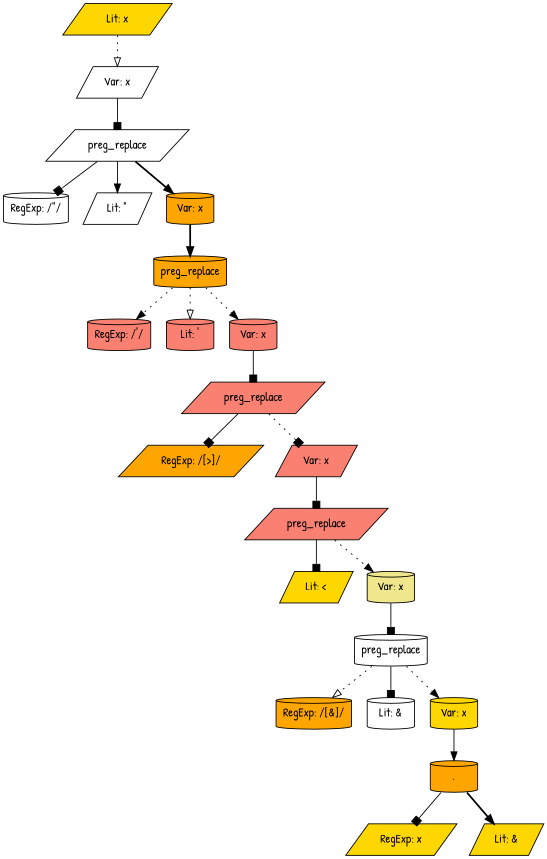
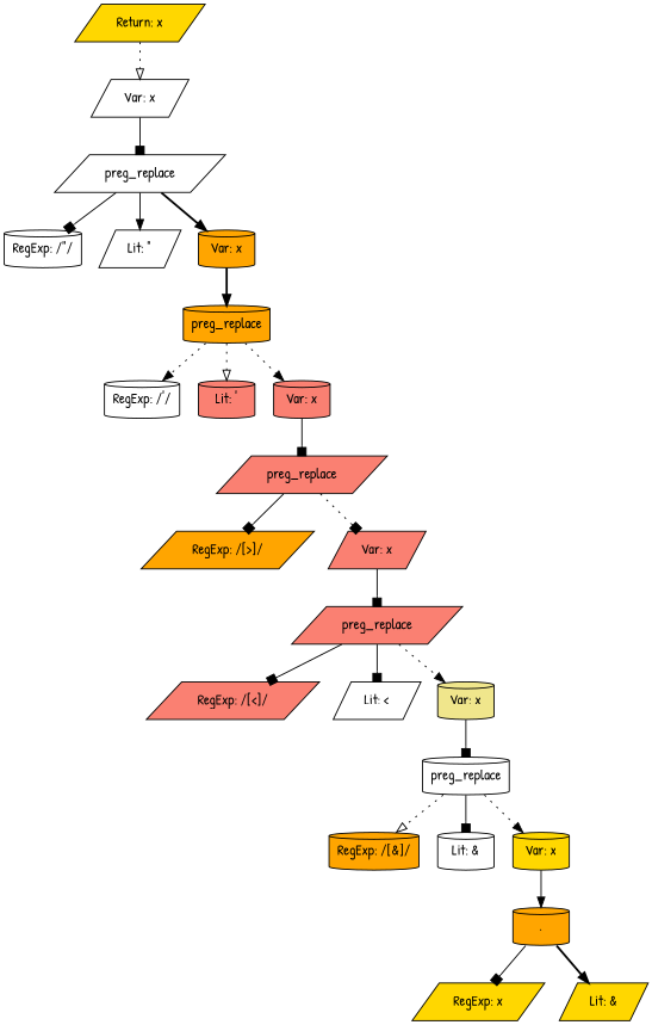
  digraph {
    fontname="Patrick Hand"
    node [fillcolor=white fontname="Patrick Hand" shape=parallelogram style=filled]
    edge [arrowhead=box fontname="Patrick Hand" style=solid]
    n1 [fillcolor=gold label="RegExp: x"]
    n2 [fillcolor=orange label="." shape=cylinder]
    n3 [fillcolor=gold label="Lit: &amp;"]
    n4 [label=preg_replace shape=cylinder]
    n5 [fillcolor=orange label="RegExp: /[&]/" shape=cylinder]
    n6 [label="Lit: &amp;" shape=cylinder]
    n7 [fillcolor=gold label="Var: x" shape=cylinder]
    n8 [fillcolor=salmon label=preg_replace]
-   n10 [fillcolor=gold label="Lit: &lt;"]
+   n9 [fillcolor=salmon label="RegExp: /[<]/"]
+   n10 [label="Lit: &lt;"]
    n11 [fillcolor=khaki label="Var: x" shape=cylinder]
    n12 [fillcolor=salmon label=preg_replace]
    n13 [fillcolor=orange label="RegExp: /[>]/"]
    n14 [fillcolor=salmon label="Var: x"]
    n15 [fillcolor=orange label=preg_replace shape=cylinder]
-   n16 [fillcolor=salmon label="RegExp: /\'/" shape=cylinder]
+   n16 [label="RegExp: /\'/" shape=cylinder]
    n17 [fillcolor=salmon label="Lit: &#39;" shape=cylinder]
    n18 [fillcolor=salmon label="Var: x" shape=cylinder]
    n19 [label=preg_replace]
    n20 [label="RegExp: /\"/" shape=cylinder]
    n21 [label="Lit: &quot;"]
    n22 [fillcolor=orange label="Var: x" shape=cylinder]
    n23 [label="Var: x"]
-   n24 [fillcolor=gold label="Lit: x"]
+   n24 [fillcolor=gold label="Return: x"]
    n2 -> n1
    n2 -> n3 [arrowhead=normal style=bold]
    n4 -> n5 [arrowhead=onormal style=dotted]
    n4 -> n6
    n4 -> n7 [arrowhead=normal style=dotted]
    n7 -> n2 [arrowhead=normal]
+   n8 -> n9
    n8 -> n10
    n8 -> n11 [arrowhead=normal style=dotted]
    n11 -> n4
    n12 -> n13
    n12 -> n14 [style=dotted]
    n14 -> n8
    n15 -> n16 [arrowhead=normal style=dotted]
    n15 -> n17 [arrowhead=onormal style=dotted]
    n15 -> n18 [arrowhead=normal style=dotted]
    n18 -> n12
    n19 -> n20
    n19 -> n21 [arrowhead=normal]
    n19 -> n22 [arrowhead=normal style=bold]
    n22 -> n15 [arrowhead=normal style=bold]
    n23 -> n19
    n24 -> n23 [arrowhead=onormal style=dotted]
  }
